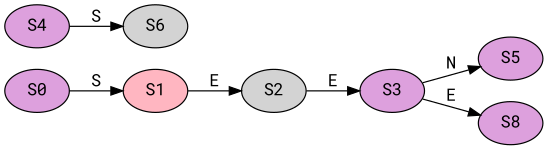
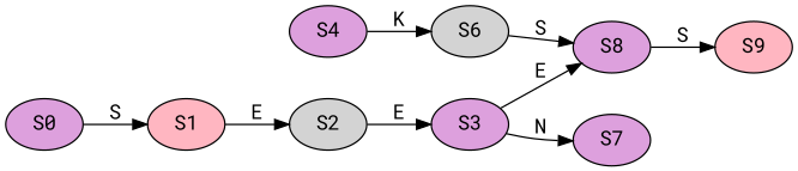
  strict digraph {
    fontname="Roboto Mono"
    rankdir=LR
    node [fillcolor=plum fontname="Roboto Mono" style=filled]
    edge [fontname="Roboto Mono"]
    S1 [fillcolor=lightpink]
    S0
    S2 [fillcolor=lightgrey]
    S3
-   S5
+   S5 [label=S7]
    S8
    S6 [fillcolor=lightgrey]
    S4
+   S9 [fillcolor=lightpink]
    S1 -> S2 [label=E]
    S0 -> S1 [label=S]
    S2 -> S3 [label=E]
    S3 -> S5 [label=N]
    S3 -> S8 [label=E]
-   S4 -> S6 [label=S]
+   S8 -> S9 [label=S]
+   S6 -> S8 [label=S]
+   S4 -> S6 [label=K]
  }
